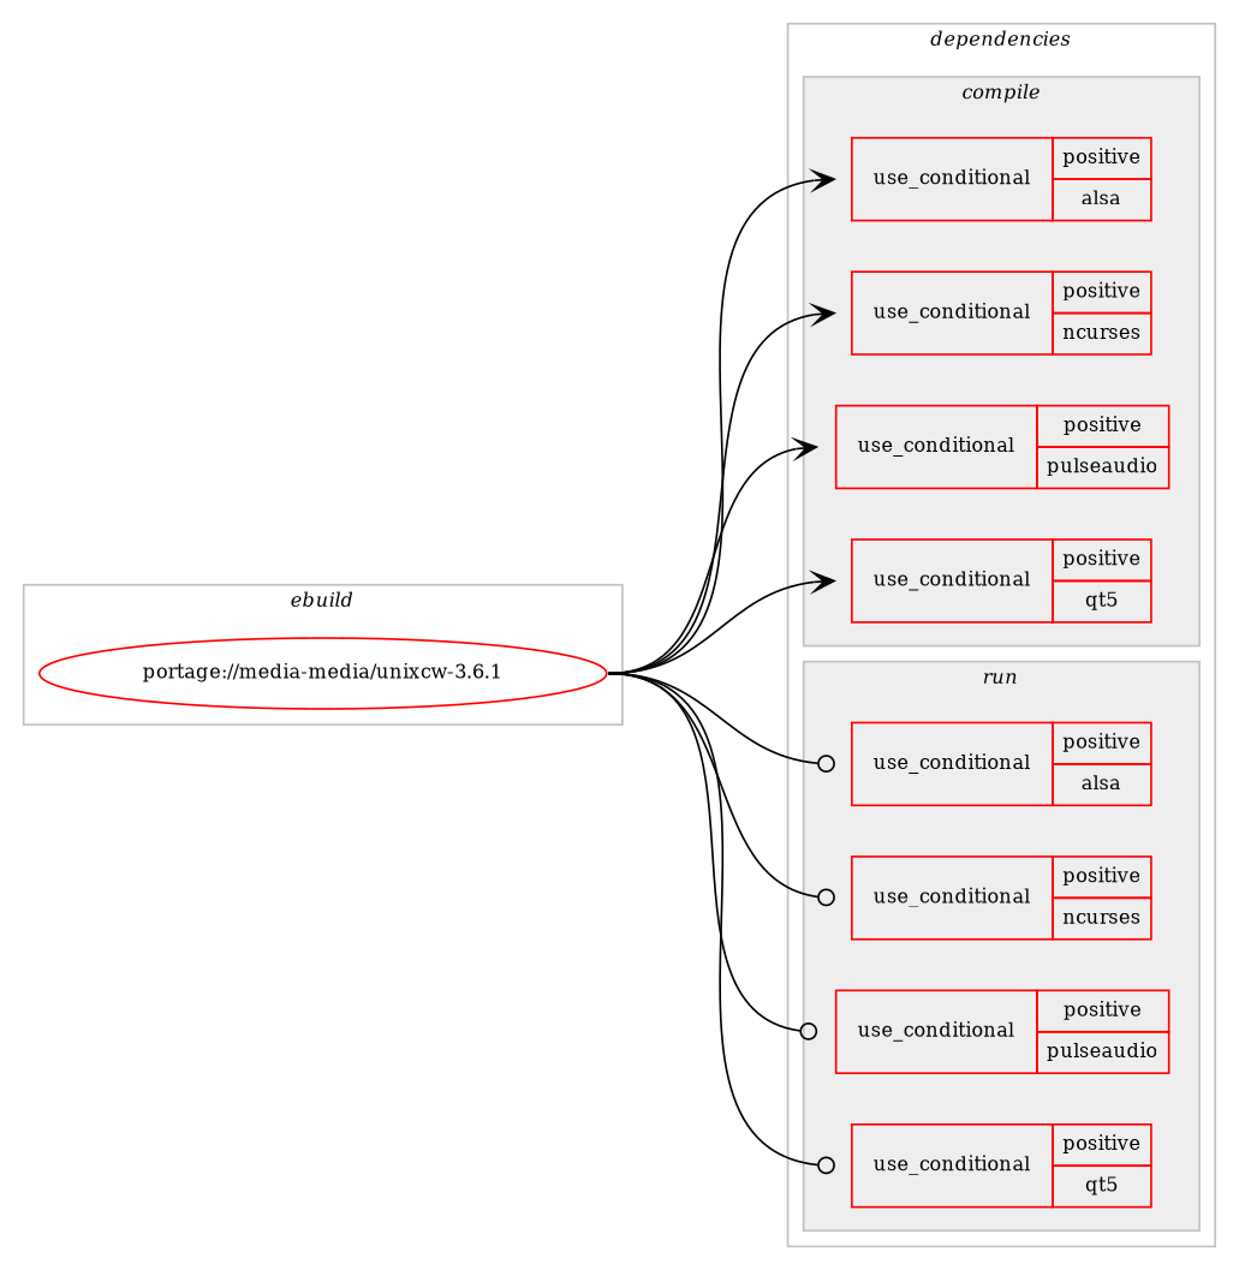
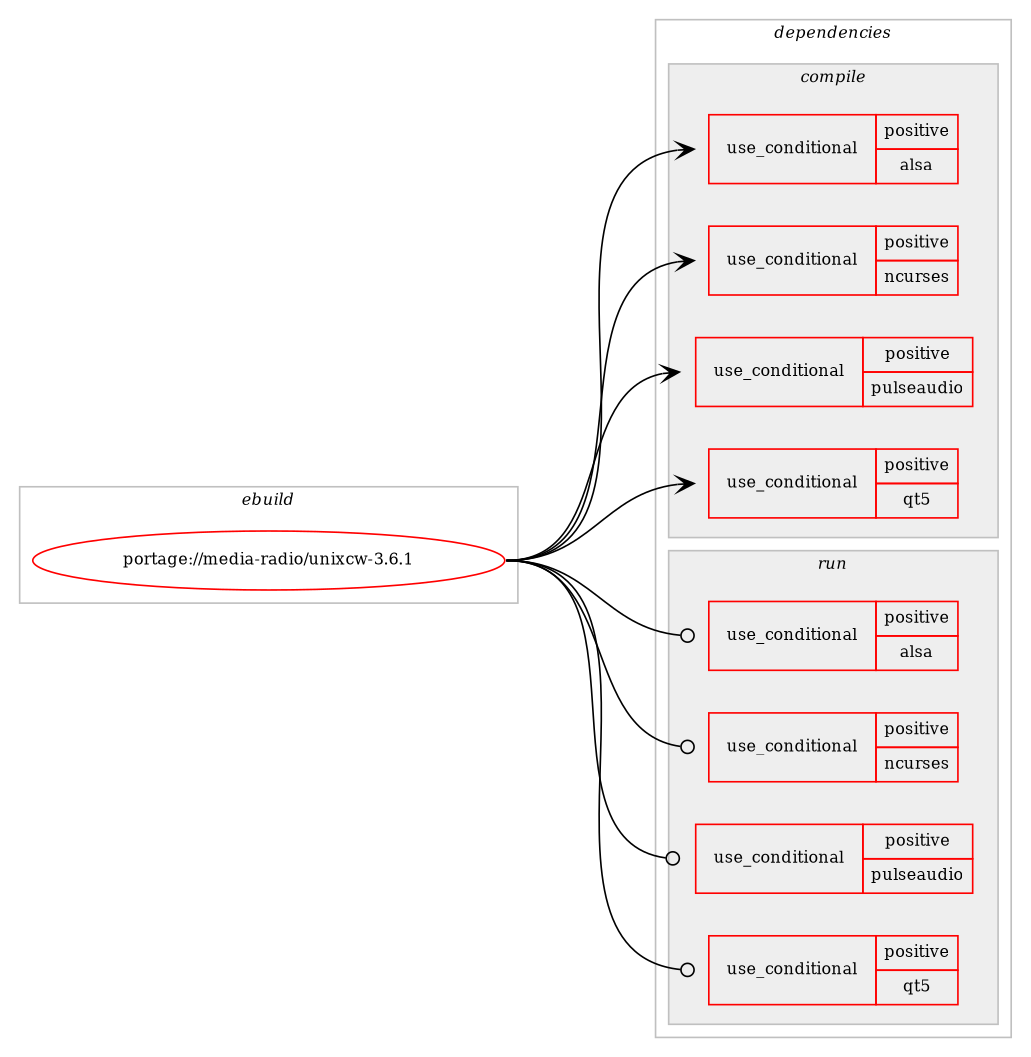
  digraph {
    compound=true
    concentrate=true
    fontname="DejaVu Serif"
    fontsize=10
    newrank=true
    rankdir=LR
    ranksep=1.5
    node [color=red fontname="DejaVu Serif" fontsize=10 shape=none]
    edge [arrowhead=vee headport=w style=solid tailport=e weight=20 fontname="DejaVu Serif"]
-   n1 [label="portage://media-media/unixcw-3.6.1" width=4 shape=""]
+   n1 [label="portage://media-radio/unixcw-3.6.1" width=4 shape=""]
    n2 [label=<<TABLE BORDER="0" CELLBORDER="1" CELLSPACING="0" CELLPADDING="4"><TR><TD ROWSPAN="3" CELLPADDING="10">use_conditional</TD></TR><TR><TD>positive</TD></TR><TR><TD>alsa</TD></TR></TABLE>>]
    n3 [label=<<TABLE BORDER="0" CELLBORDER="1" CELLSPACING="0" CELLPADDING="4"><TR><TD ROWSPAN="3" CELLPADDING="10">use_conditional</TD></TR><TR><TD>positive</TD></TR><TR><TD>ncurses</TD></TR></TABLE>>]
    n4 [label=<<TABLE BORDER="0" CELLBORDER="1" CELLSPACING="0" CELLPADDING="4"><TR><TD ROWSPAN="3" CELLPADDING="10">use_conditional</TD></TR><TR><TD>positive</TD></TR><TR><TD>pulseaudio</TD></TR></TABLE>>]
    n5 [label=<<TABLE BORDER="0" CELLBORDER="1" CELLSPACING="0" CELLPADDING="4"><TR><TD ROWSPAN="3" CELLPADDING="10">use_conditional</TD></TR><TR><TD>positive</TD></TR><TR><TD>qt5</TD></TR></TABLE>>]
    n6 [label=<<TABLE BORDER="0" CELLBORDER="1" CELLSPACING="0" CELLPADDING="4"><TR><TD ROWSPAN="3" CELLPADDING="10">use_conditional</TD></TR><TR><TD>positive</TD></TR><TR><TD>alsa</TD></TR></TABLE>>]
    n7 [label=<<TABLE BORDER="0" CELLBORDER="1" CELLSPACING="0" CELLPADDING="4"><TR><TD ROWSPAN="3" CELLPADDING="10">use_conditional</TD></TR><TR><TD>positive</TD></TR><TR><TD>ncurses</TD></TR></TABLE>>]
    n8 [label=<<TABLE BORDER="0" CELLBORDER="1" CELLSPACING="0" CELLPADDING="4"><TR><TD ROWSPAN="3" CELLPADDING="10">use_conditional</TD></TR><TR><TD>positive</TD></TR><TR><TD>pulseaudio</TD></TR></TABLE>>]
    n9 [label=<<TABLE BORDER="0" CELLBORDER="1" CELLSPACING="0" CELLPADDING="4"><TR><TD ROWSPAN="3" CELLPADDING="10">use_conditional</TD></TR><TR><TD>positive</TD></TR><TR><TD>qt5</TD></TR></TABLE>>]
    subgraph cluster_1 {
      color=gray
      label=<<i>ebuild</i>>
      rank=same
      n1
    }
    subgraph cluster_2 {
      color=gray
      label=<<i>dependencies</i>>
      subgraph cluster_3 {
        color=gray
        fillcolor="#eeeeee"
        label=<<i>compile</i>>
        style=filled
        subgraph sub_4 {
          color=gray
          fillcolor="#eeeeee"
          label=<<i>compile</i>>
          style=filled
          n2
        }
        subgraph sub_5 {
          color=gray
          fillcolor="#eeeeee"
          label=<<i>compile</i>>
          style=filled
          n3
        }
        subgraph sub_6 {
          color=gray
          fillcolor="#eeeeee"
          label=<<i>compile</i>>
          style=filled
          n4
        }
        subgraph sub_7 {
          color=gray
          fillcolor="#eeeeee"
          label=<<i>compile</i>>
          style=filled
          n5
        }
      }
      subgraph cluster_8 {
        color=gray
        fillcolor="#eeeeee"
        label=<<i>compile and run</i>>
        style=filled
      }
      subgraph cluster_9 {
        color=gray
        fillcolor="#eeeeee"
        label=<<i>run</i>>
        style=filled
        subgraph sub_10 {
          color=gray
          fillcolor="#eeeeee"
          label=<<i>run</i>>
          style=filled
          n6
        }
        subgraph sub_11 {
          color=gray
          fillcolor="#eeeeee"
          label=<<i>run</i>>
          style=filled
          n7
        }
        subgraph sub_12 {
          color=gray
          fillcolor="#eeeeee"
          label=<<i>run</i>>
          style=filled
          n8
        }
        subgraph sub_13 {
          color=gray
          fillcolor="#eeeeee"
          label=<<i>run</i>>
          style=filled
          n9
        }
      }
    }
    subgraph cluster_14 {
      color=gray
      label=<<i>candidates</i>>
      rank=same
    }
    n1 -> n2
    n1 -> n3
    n1 -> n4
    n1 -> n5
    n1 -> n6 [arrowhead=odot]
    n1 -> n7 [arrowhead=odot]
    n1 -> n8 [arrowhead=odot]
    n1 -> n9 [arrowhead=odot]
  }
